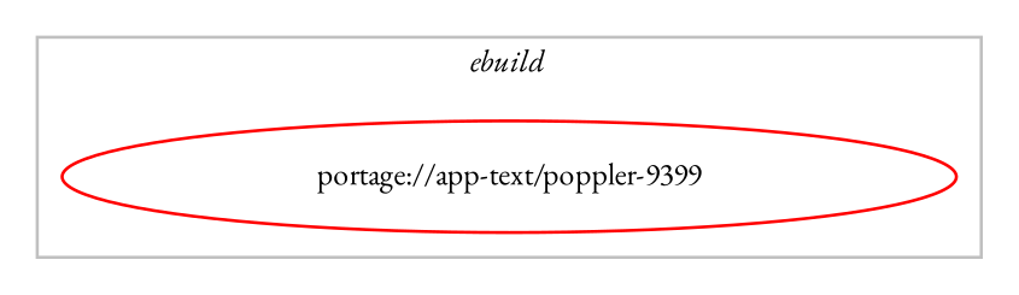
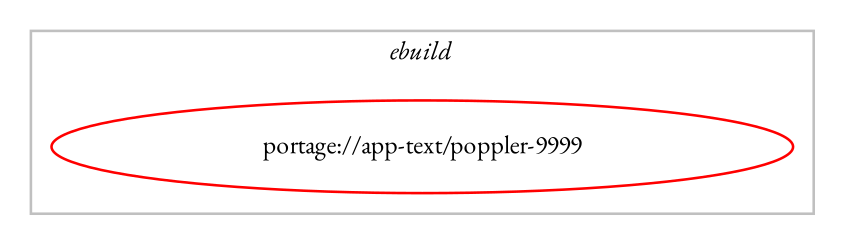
  digraph {
    compound=true
    concentrate=true
    fontname="EB Garamond"
    fontsize=10
    newrank=true
    rankdir=LR
    ranksep=1.5
-   n1 [color=red fontname="EB Garamond" fontsize=10 label="portage://app-text/poppler-9399" width=4]
+   n1 [color=red fontname="EB Garamond" fontsize=10 label="portage://app-text/poppler-9999" width=4]
    subgraph cluster_1 {
      color=gray
      label=<<i>ebuild</i>>
      n1
    }
    subgraph cluster_2 {
      color=gray
      label=<<i>dependencies</i>>
      subgraph cluster_3 {
        color=gray
        fillcolor="#eeeeee"
        label=<<i>compile</i>>
        style=filled
      }
      subgraph cluster_4 {
        color=gray
        fillcolor="#eeeeee"
        label=<<i>compile and run</i>>
        style=filled
      }
      subgraph cluster_5 {
        color=gray
        fillcolor="#eeeeee"
        label=<<i>run</i>>
        style=filled
      }
    }
    subgraph cluster_6 {
      color=gray
      label=<<i>candidates</i>>
      rank=same
    }
  }
